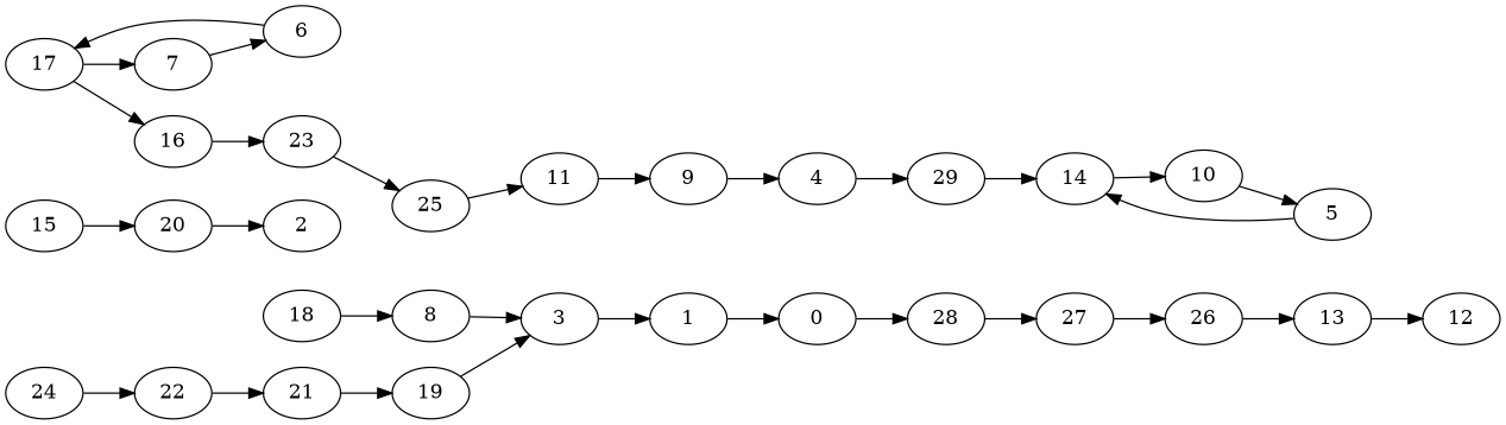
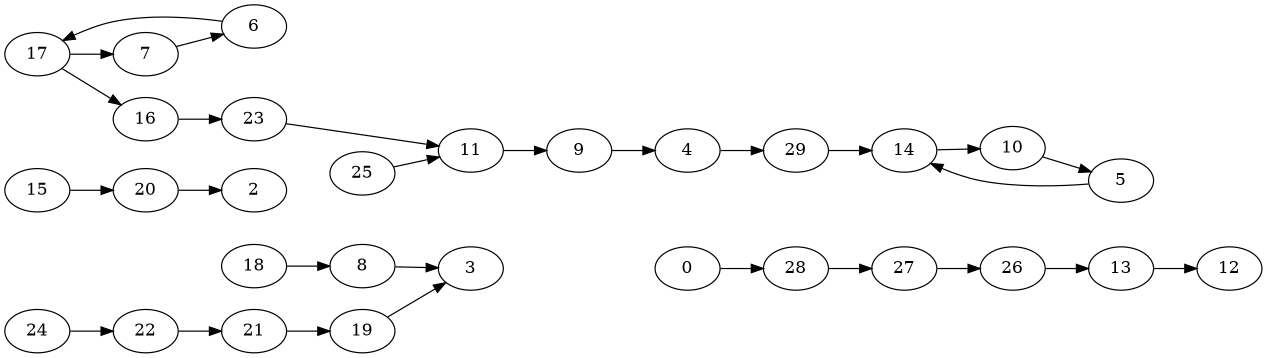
  digraph {
    rankdir=LR
    n1 [label=0]
    n2 [label=28]
    n3 [label=27]
-   n4 [label=1]
    n5 [label=2]
    n6 [label=3]
    n7 [label=4]
    n8 [label=29]
    n9 [label=14]
    n10 [label=5]
    n11 [label=15]
    n12 [label=20]
    n13 [label=6]
    n14 [label=17]
    n15 [label=7]
    n16 [label=16]
    n17 [label=8]
    n18 [label=9]
    n19 [label=10]
    n20 [label=11]
    n21 [label=12]
    n22 [label=13]
    n23 [label=23]
    n24 [label=25]
    n25 [label=18]
    n26 [label=19]
    n27 [label=21]
    n28 [label=22]
    n29 [label=24]
    n30 [label=26]
    n1 -> n2
    n2 -> n3
    n3 -> n30
-   n4 -> n1
-   n6 -> n4
    n7 -> n8
    n8 -> n9
    n9 -> n19
    n10 -> n9
    n11 -> n12
    n12 -> n5
    n13 -> n14
    n14 -> n15
    n14 -> n16
    n15 -> n13
    n16 -> n23
    n17 -> n6
    n18 -> n7
    n19 -> n10
    n20 -> n18
    n22 -> n21
-   n23 -> n24
+   n23 -> n20
    n24 -> n20
    n25 -> n17
    n26 -> n6
    n27 -> n26
    n28 -> n27
    n29 -> n28
    n30 -> n22
  }
